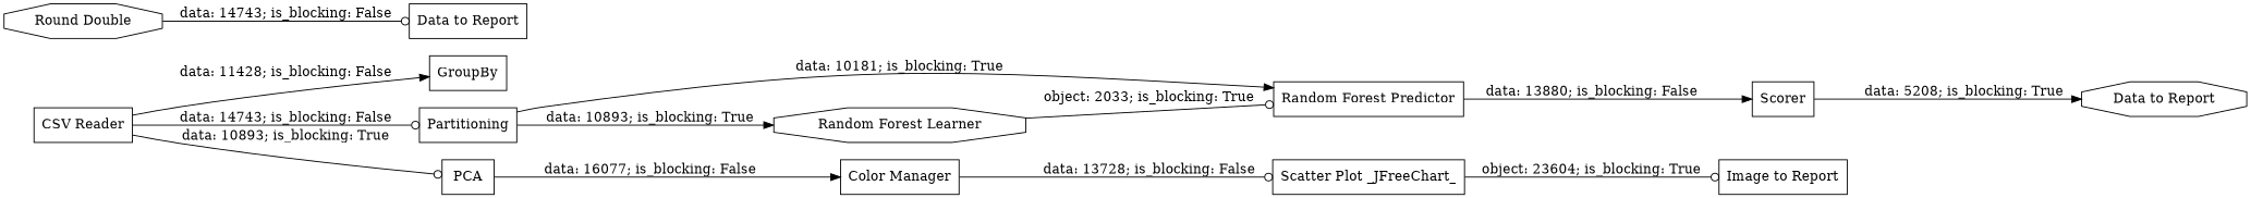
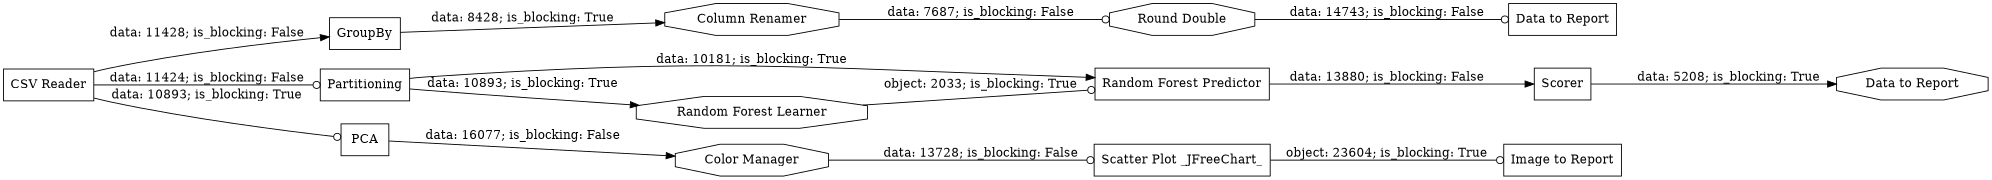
  digraph {
    rankdir=LR
    node [shape=box]
    edge [arrowhead=normal]
    n1 [label=GroupBy]
+   n2 [label="Column Renamer" shape=octagon]
    n3 [label="Round Double" shape=octagon]
    n4 [label="Data to Report"]
    n5 [label="Scatter Plot _JFreeChart_"]
    n6 [label="Image to Report"]
    n7 [label="Random Forest Predictor"]
    n8 [label=Scorer]
    n9 [label="Data to Report" shape=octagon]
    n10 [label=Partitioning]
    n11 [label="Random Forest Learner" shape=octagon]
    n12 [label=PCA]
-   n13 [label="Color Manager"]
+   n13 [label="Color Manager" shape=octagon]
    n14 [label="CSV Reader"]
+   n1 -> n2 [label="data: 8428; is_blocking: True"]
+   n2 -> n3 [arrowhead=odot label="data: 7687; is_blocking: False"]
    n3 -> n4 [arrowhead=odot label="data: 14743; is_blocking: False"]
    n5 -> n6 [arrowhead=odot label="object: 23604; is_blocking: True"]
    n7 -> n8 [label="data: 13880; is_blocking: False"]
    n8 -> n9 [label="data: 5208; is_blocking: True"]
    n10 -> n7 [label="data: 10181; is_blocking: True"]
    n10 -> n11 [label="data: 10893; is_blocking: True"]
    n11 -> n7 [arrowhead=odot label="object: 2033; is_blocking: True"]
    n12 -> n13 [label="data: 16077; is_blocking: False"]
    n13 -> n5 [arrowhead=odot label="data: 13728; is_blocking: False"]
    n14 -> n1 [label="data: 11428; is_blocking: False"]
-   n14 -> n10 [arrowhead=odot label="data: 14743; is_blocking: False"]
+   n14 -> n10 [arrowhead=odot label="data: 11424; is_blocking: False"]
    n14 -> n12 [arrowhead=odot label="data: 10893; is_blocking: True"]
  }
